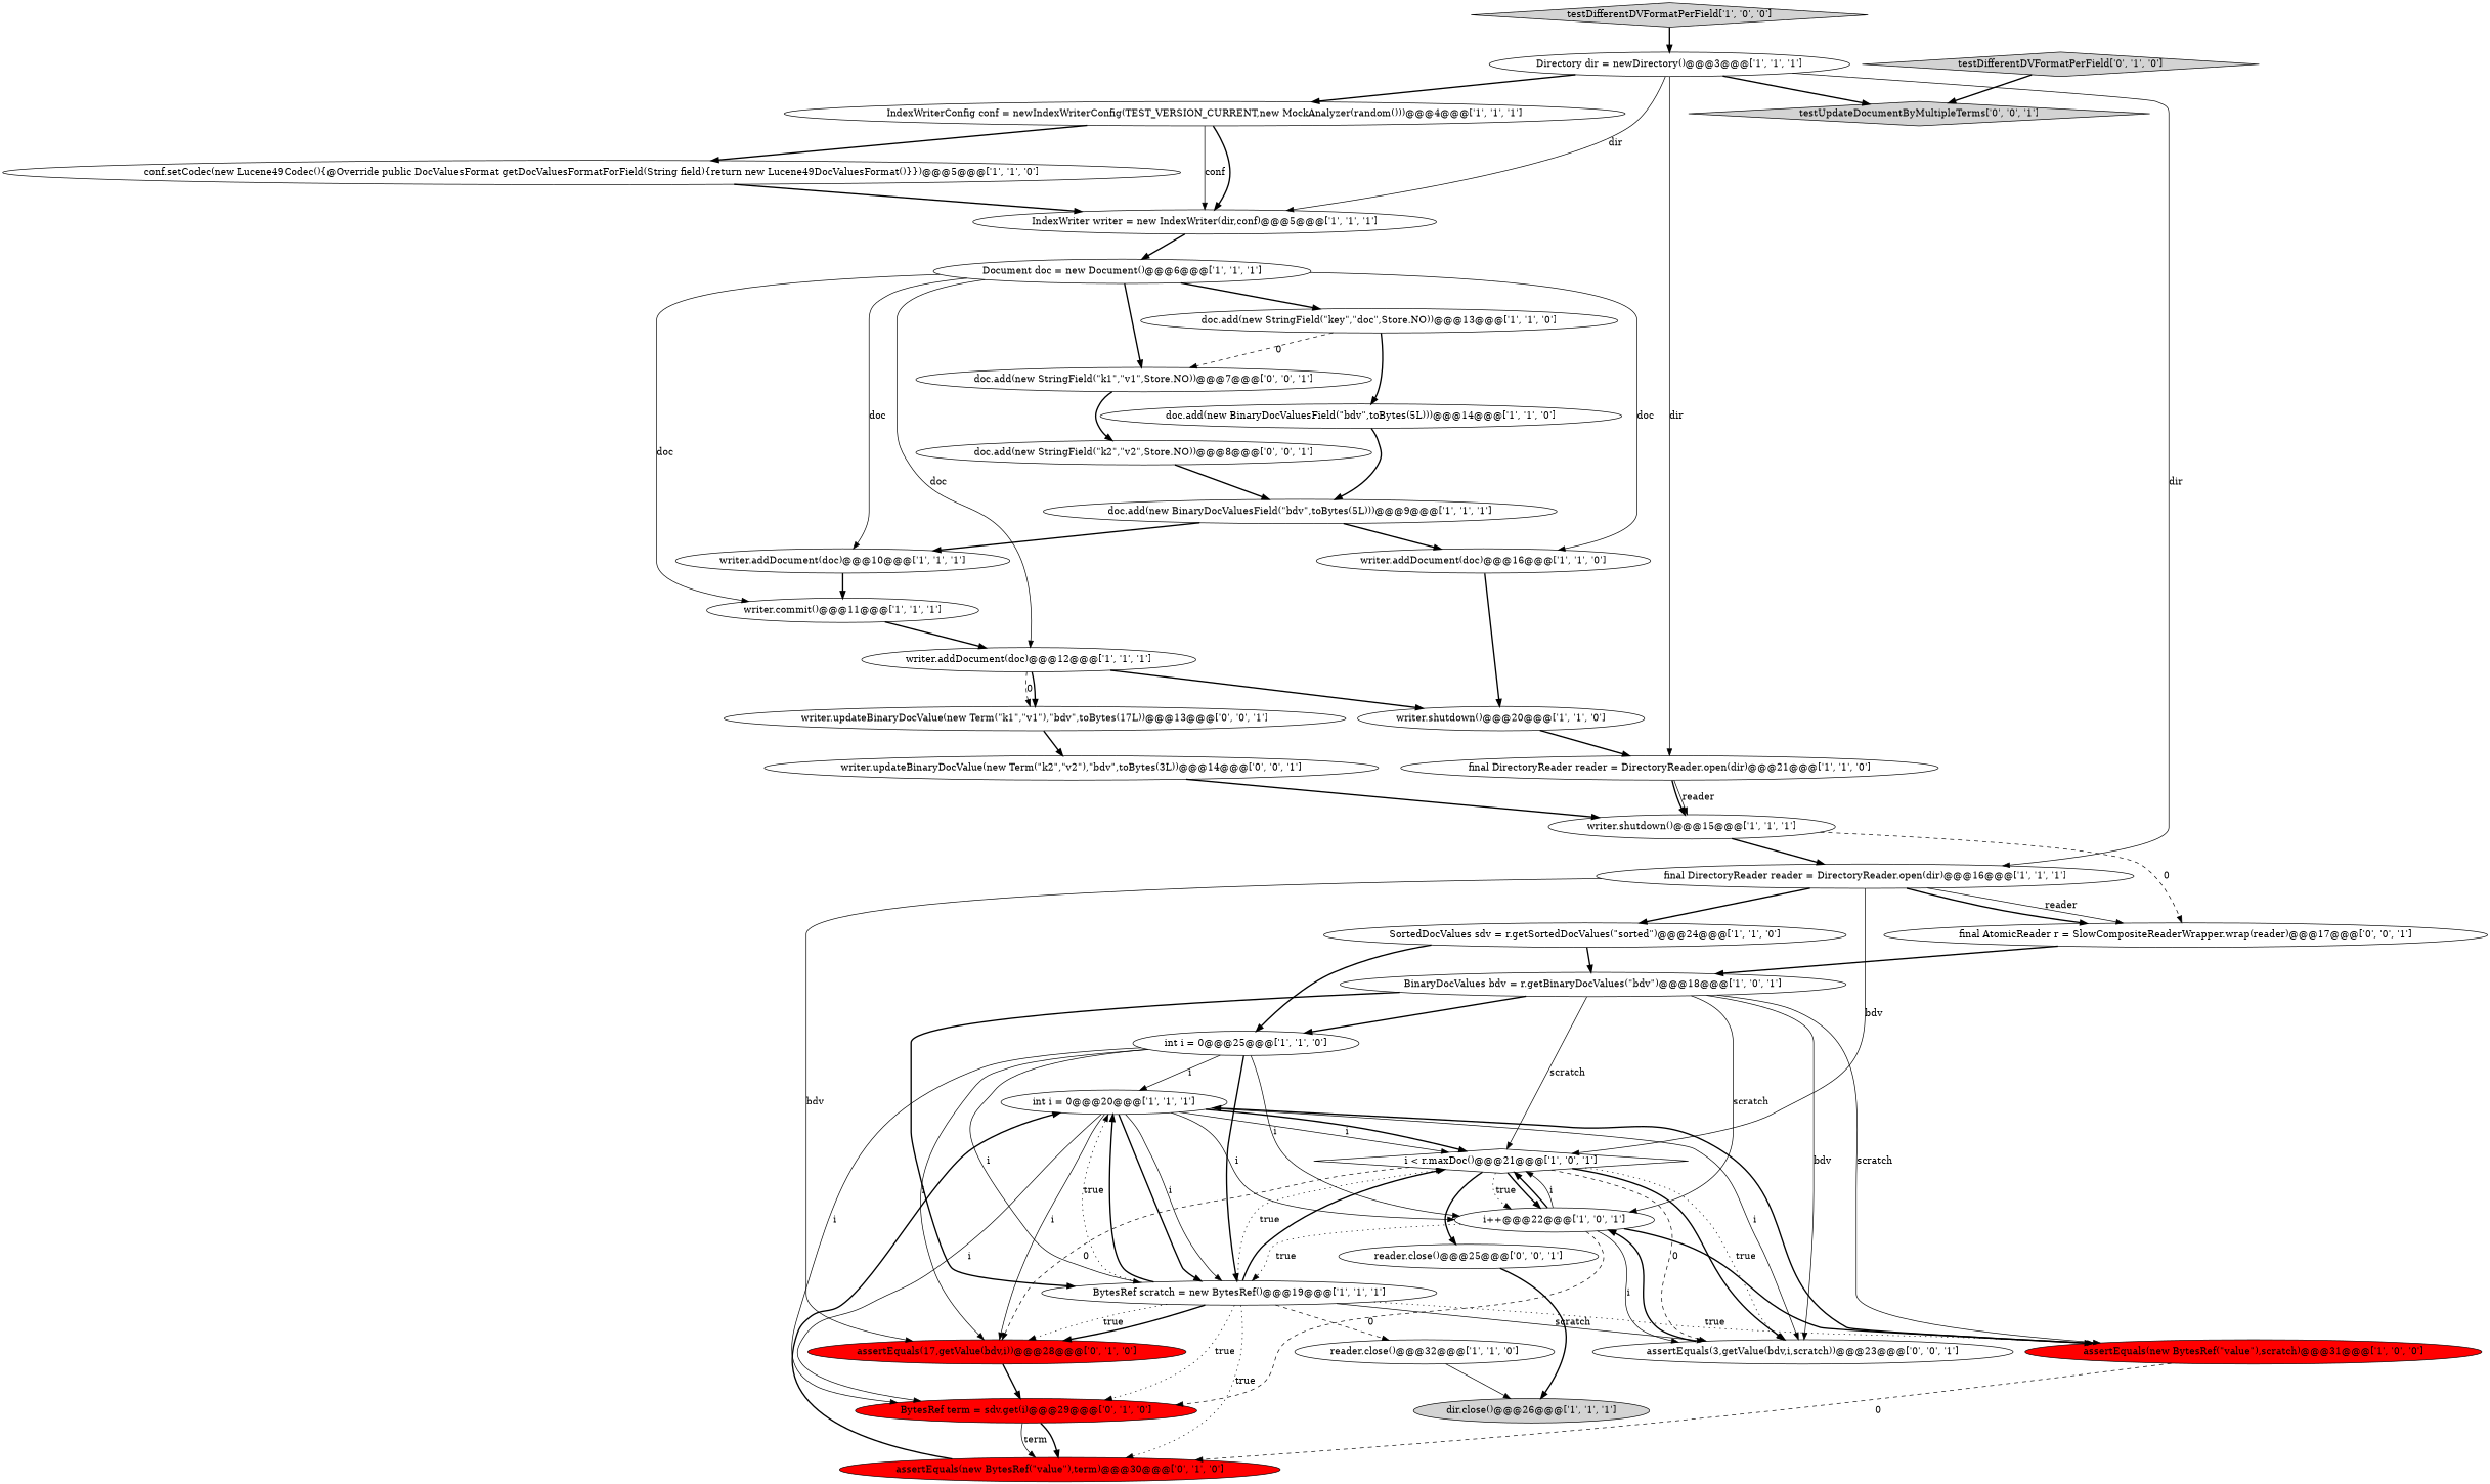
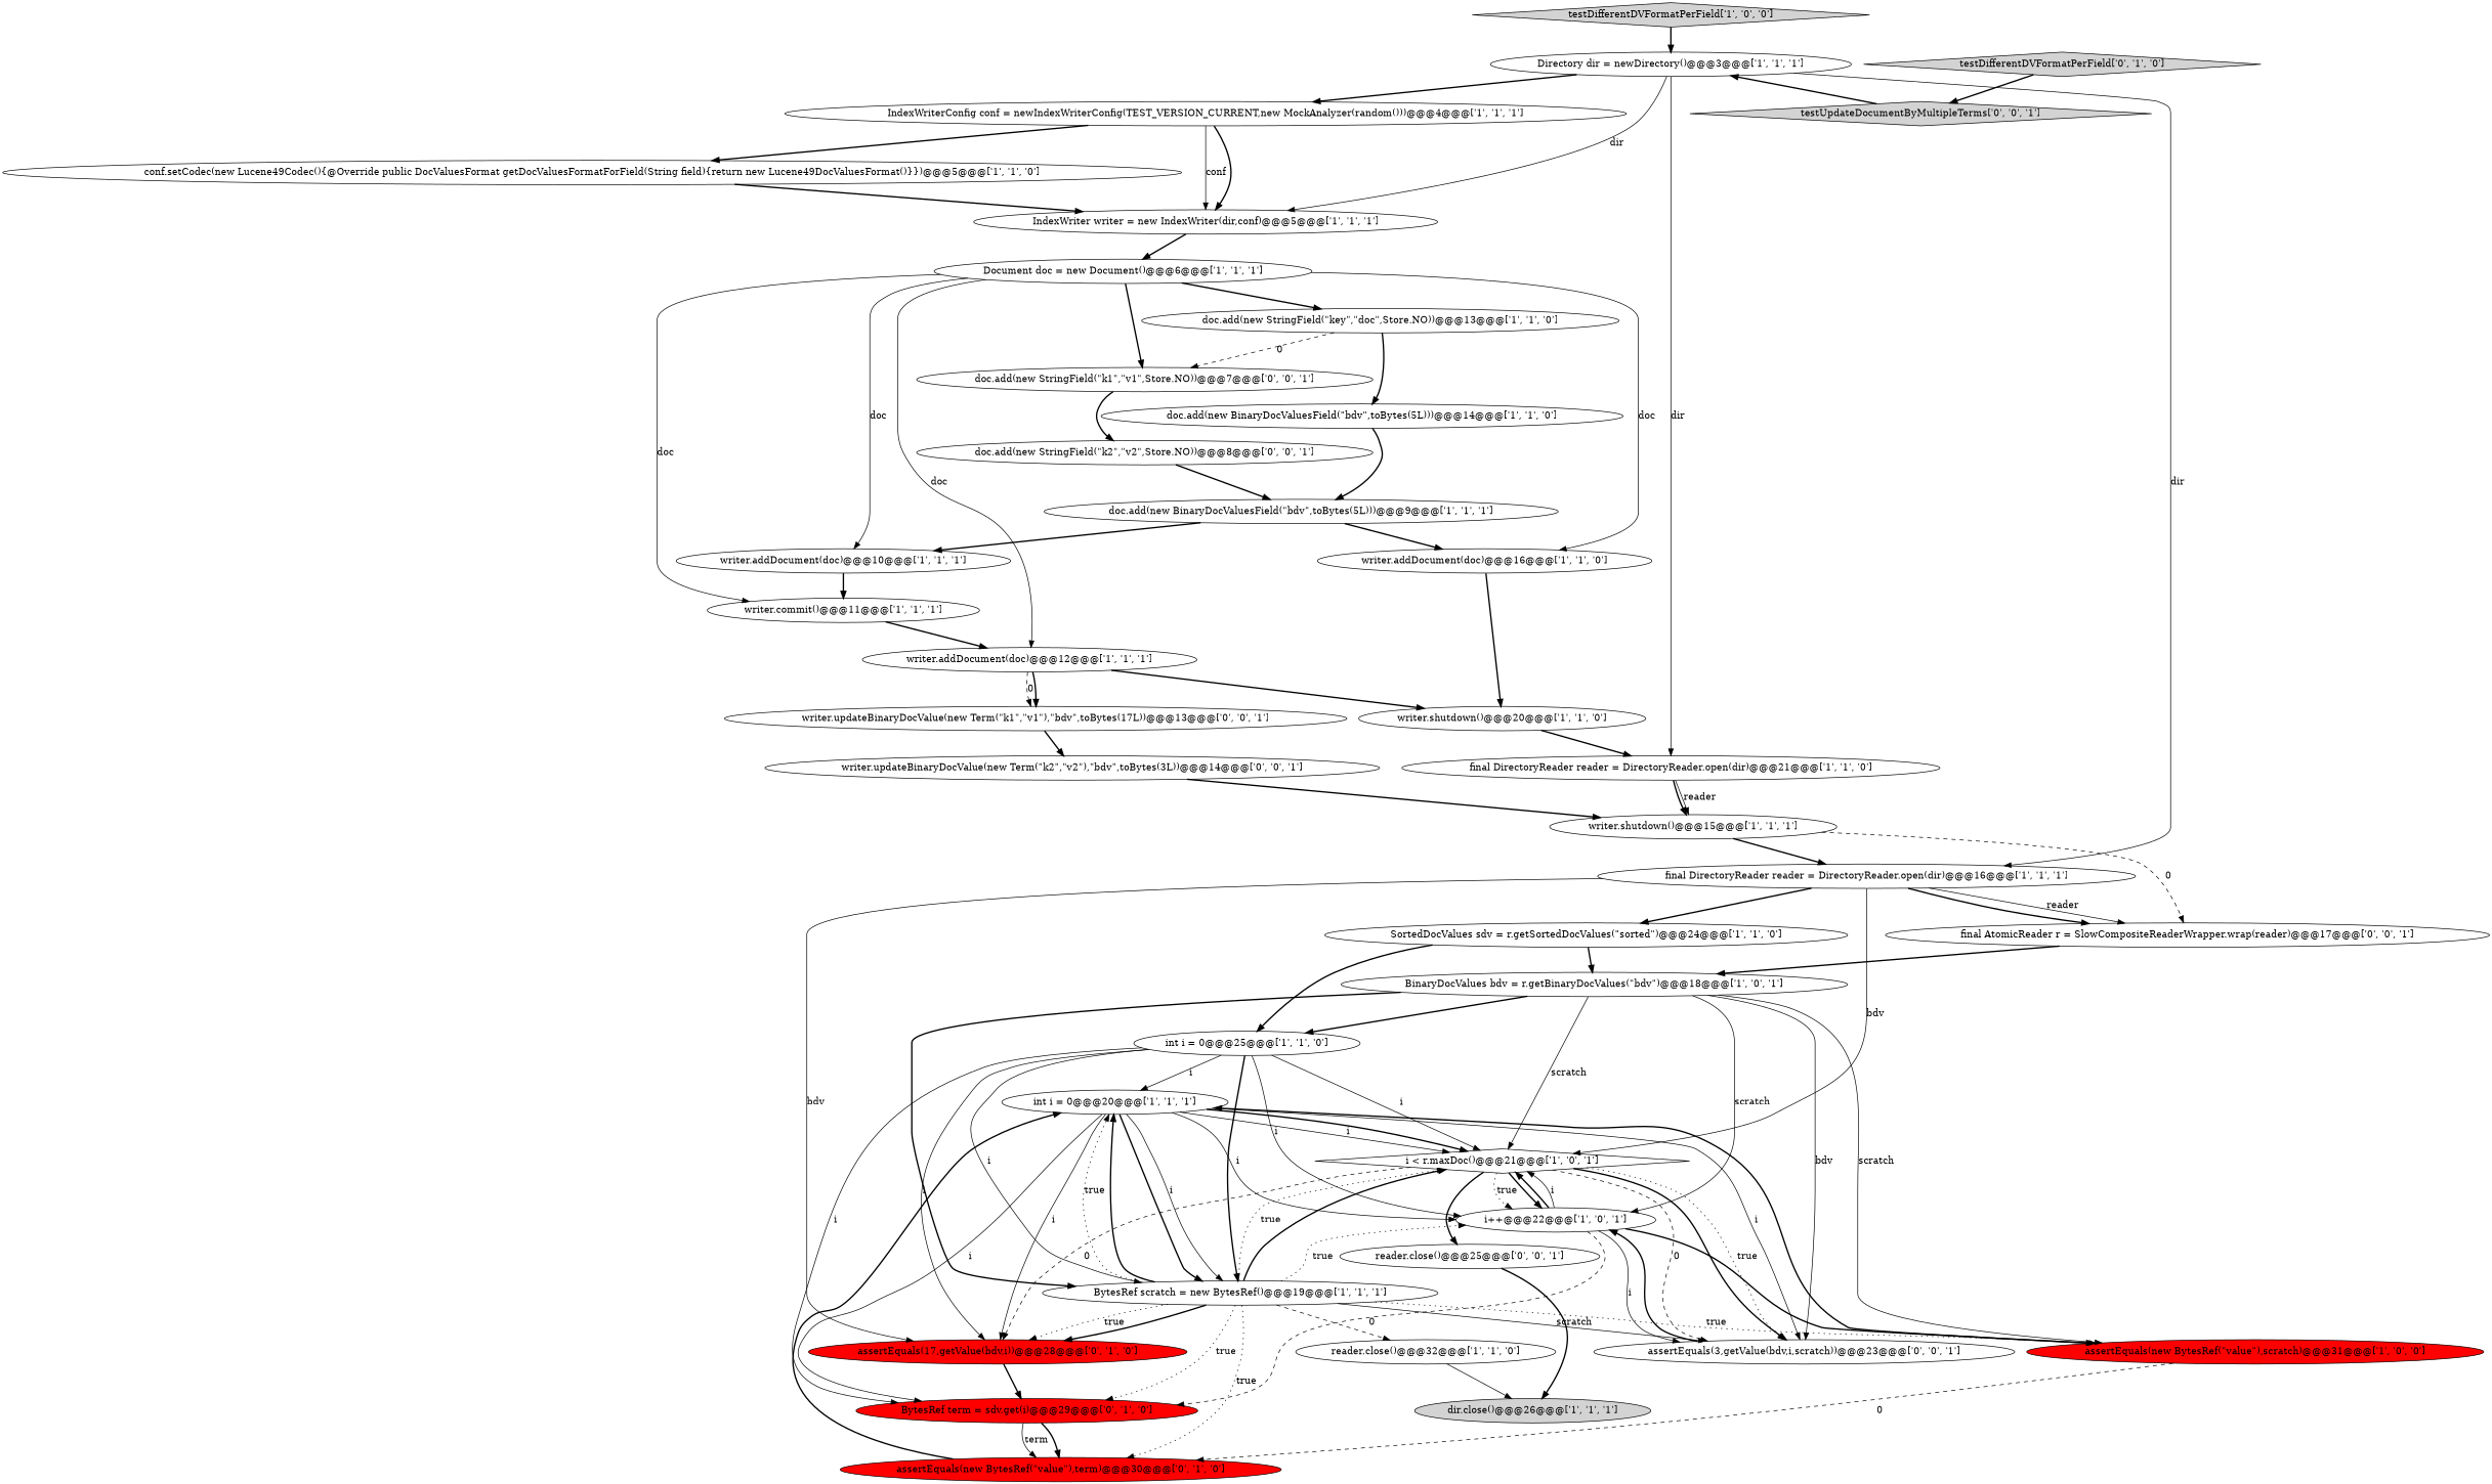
  digraph {
    node [fillcolor=white shape=ellipse style=filled]
    edge [style=bold]
    n1 [fillcolor=lightgray label="testDifferentDVFormatPerField['1', '0', '0']" shape=diamond]
    n2 [label="Directory dir = newDirectory()@@@3@@@['1', '1', '1']"]
    n3 [label="final DirectoryReader reader = DirectoryReader.open(dir)@@@21@@@['1', '1', '0']"]
    n4 [label="IndexWriterConfig conf = newIndexWriterConfig(TEST_VERSION_CURRENT,new MockAnalyzer(random()))@@@4@@@['1', '1', '1']"]
    n5 [label="IndexWriter writer = new IndexWriter(dir,conf)@@@5@@@['1', '1', '1']"]
    n6 [label="final DirectoryReader reader = DirectoryReader.open(dir)@@@16@@@['1', '1', '1']"]
    n7 [label="doc.add(new StringField(\"key\",\"doc\",Store.NO))@@@13@@@['1', '1', '0']"]
    n8 [label="doc.add(new BinaryDocValuesField(\"bdv\",toBytes(5L)))@@@14@@@['1', '1', '0']"]
    n9 [label="doc.add(new StringField(\"k1\",\"v1\",Store.NO))@@@7@@@['0', '0', '1']"]
    n10 [label="doc.add(new BinaryDocValuesField(\"bdv\",toBytes(5L)))@@@9@@@['1', '1', '1']"]
    n11 [label="doc.add(new StringField(\"k2\",\"v2\",Store.NO))@@@8@@@['0', '0', '1']"]
    n12 [label="Document doc = new Document()@@@6@@@['1', '1', '1']"]
    n13 [label="writer.addDocument(doc)@@@10@@@['1', '1', '1']"]
    n14 [label="writer.addDocument(doc)@@@16@@@['1', '1', '0']"]
    n15 [label="writer.commit()@@@11@@@['1', '1', '1']"]
    n16 [label="writer.addDocument(doc)@@@12@@@['1', '1', '1']"]
    n17 [label="writer.shutdown()@@@20@@@['1', '1', '0']"]
    n18 [label="writer.updateBinaryDocValue(new Term(\"k1\",\"v1\"),\"bdv\",toBytes(17L))@@@13@@@['0', '0', '1']"]
    n19 [label="SortedDocValues sdv = r.getSortedDocValues(\"sorted\")@@@24@@@['1', '1', '0']"]
    n20 [label="int i = 0@@@25@@@['1', '1', '0']"]
    n21 [label="BinaryDocValues bdv = r.getBinaryDocValues(\"bdv\")@@@18@@@['1', '0', '1']"]
    n22 [label="int i = 0@@@20@@@['1', '1', '1']"]
    n23 [label="i < r.maxDoc()@@@21@@@['1', '0', '1']" shape=diamond]
    n24 [fillcolor=red label="assertEquals(17,getValue(bdv,i))@@@28@@@['0', '1', '0']"]
    n25 [label="i++@@@22@@@['1', '0', '1']"]
    n26 [fillcolor=red label="BytesRef term = sdv.get(i)@@@29@@@['0', '1', '0']"]
    n27 [label="BytesRef scratch = new BytesRef()@@@19@@@['1', '1', '1']"]
    n28 [fillcolor=red label="assertEquals(new BytesRef(\"value\"),scratch)@@@31@@@['1', '0', '0']"]
    n29 [label="assertEquals(3,getValue(bdv,i,scratch))@@@23@@@['0', '0', '1']"]
    n30 [fillcolor=red label="assertEquals(new BytesRef(\"value\"),term)@@@30@@@['0', '1', '0']"]
    n31 [label="writer.shutdown()@@@15@@@['1', '1', '1']"]
    n32 [label="conf.setCodec(new Lucene49Codec(){@Override public DocValuesFormat getDocValuesFormatForField(String field){return new Lucene49DocValuesFormat()}})@@@5@@@['1', '1', '0']"]
    n33 [label="reader.close()@@@25@@@['0', '0', '1']"]
    n34 [fillcolor=lightgray label="dir.close()@@@26@@@['1', '1', '1']"]
    n35 [label="reader.close()@@@32@@@['1', '1', '0']"]
    n36 [label="writer.updateBinaryDocValue(new Term(\"k2\",\"v2\"),\"bdv\",toBytes(3L))@@@14@@@['0', '0', '1']"]
    n37 [label="final AtomicReader r = SlowCompositeReaderWrapper.wrap(reader)@@@17@@@['0', '0', '1']"]
    n38 [fillcolor=lightgray label="testUpdateDocumentByMultipleTerms['0', '0', '1']" shape=diamond]
    n39 [fillcolor=lightgray label="testDifferentDVFormatPerField['0', '1', '0']" shape=diamond]
    n1 -> n2
    n2 -> n3 [label=dir style=solid]
    n2 -> n4
    n2 -> n5 [label=dir style=solid]
    n2 -> n6 [label=dir style=solid]
    n3 -> n31
    n3 -> n31 [label=reader style=solid]
    n4 -> n5 [label=conf style=solid]
    n4 -> n5
    n4 -> n32
    n5 -> n12
    n6 -> n19
    n6 -> n23 [label=bdv style=solid]
    n6 -> n24 [label=bdv style=solid]
    n6 -> n37 [label=reader style=solid]
    n6 -> n37
    n7 -> n8
    n7 -> n9 [label=0 style=dashed]
    n8 -> n10
    n9 -> n11
    n10 -> n13
    n10 -> n14
    n11 -> n10
    n12 -> n7
    n12 -> n9
    n12 -> n13 [label=doc style=solid]
    n12 -> n14 [label=doc style=solid]
    n12 -> n15 [label=doc style=solid]
    n12 -> n16 [label=doc style=solid]
    n13 -> n15
    n14 -> n17
    n15 -> n16
    n16 -> n17
    n16 -> n18
    n16 -> n18 [label=0 style=dashed]
    n17 -> n3
    n18 -> n36
    n19 -> n20
    n19 -> n21
    n20 -> n22 [label=i style=solid]
+   n20 -> n23 [label=i style=solid]
    n20 -> n24 [label=i style=solid]
    n20 -> n25 [label=i style=solid]
    n20 -> n26 [label=i style=solid]
    n20 -> n27 [label=i style=solid]
    n20 -> n27
    n21 -> n20
    n21 -> n23 [label=scratch style=solid]
    n21 -> n25 [label=scratch style=solid]
    n21 -> n27
    n21 -> n28 [label=scratch style=solid]
    n21 -> n29 [label=bdv style=solid]
    n22 -> n23 [label=i style=solid]
    n22 -> n23
    n22 -> n24 [label=i style=solid]
    n22 -> n25 [label=i style=solid]
    n22 -> n26 [label=i style=solid]
    n22 -> n27
    n22 -> n27 [label=i style=solid]
    n22 -> n29 [label=i style=solid]
    n23 -> n24 [label=0 style=dashed]
    n23 -> n25 [label=true style=dotted]
    n23 -> n25
    n23 -> n29 [label=0 style=dashed]
    n23 -> n29
    n23 -> n29 [label=true style=dotted]
    n23 -> n33
    n24 -> n26
    n25 -> n23 [label=i style=solid]
    n25 -> n23
    n25 -> n26 [label=0 style=dashed]
    n25 -> n28
    n25 -> n29 [label=i style=solid]
    n26 -> n30
    n26 -> n30 [label=term style=solid]
    n27 -> n22 [label=true style=dotted]
    n27 -> n22
    n27 -> n23
    n27 -> n23 [label=true style=dotted]
    n27 -> n24
    n27 -> n24 [label=true style=dotted]
-   n25 -> n27 [label=true style=dotted]
+   n27 -> n25 [label=true style=dotted]
    n27 -> n26 [label=true style=dotted]
    n27 -> n28 [label=true style=dotted]
    n27 -> n29 [label=scratch style=solid]
    n27 -> n30 [label=true style=dotted]
    n27 -> n35 [style=dashed]
    n28 -> n22
    n28 -> n30 [label=0 style=dashed]
    n29 -> n25
    n30 -> n22
    n31 -> n6
    n31 -> n37 [label=0 style=dashed]
    n32 -> n5
    n33 -> n34
    n35 -> n34 [style=solid]
    n36 -> n31
    n37 -> n21
-   n2 -> n38
+   n38 -> n2
    n39 -> n38
  }
